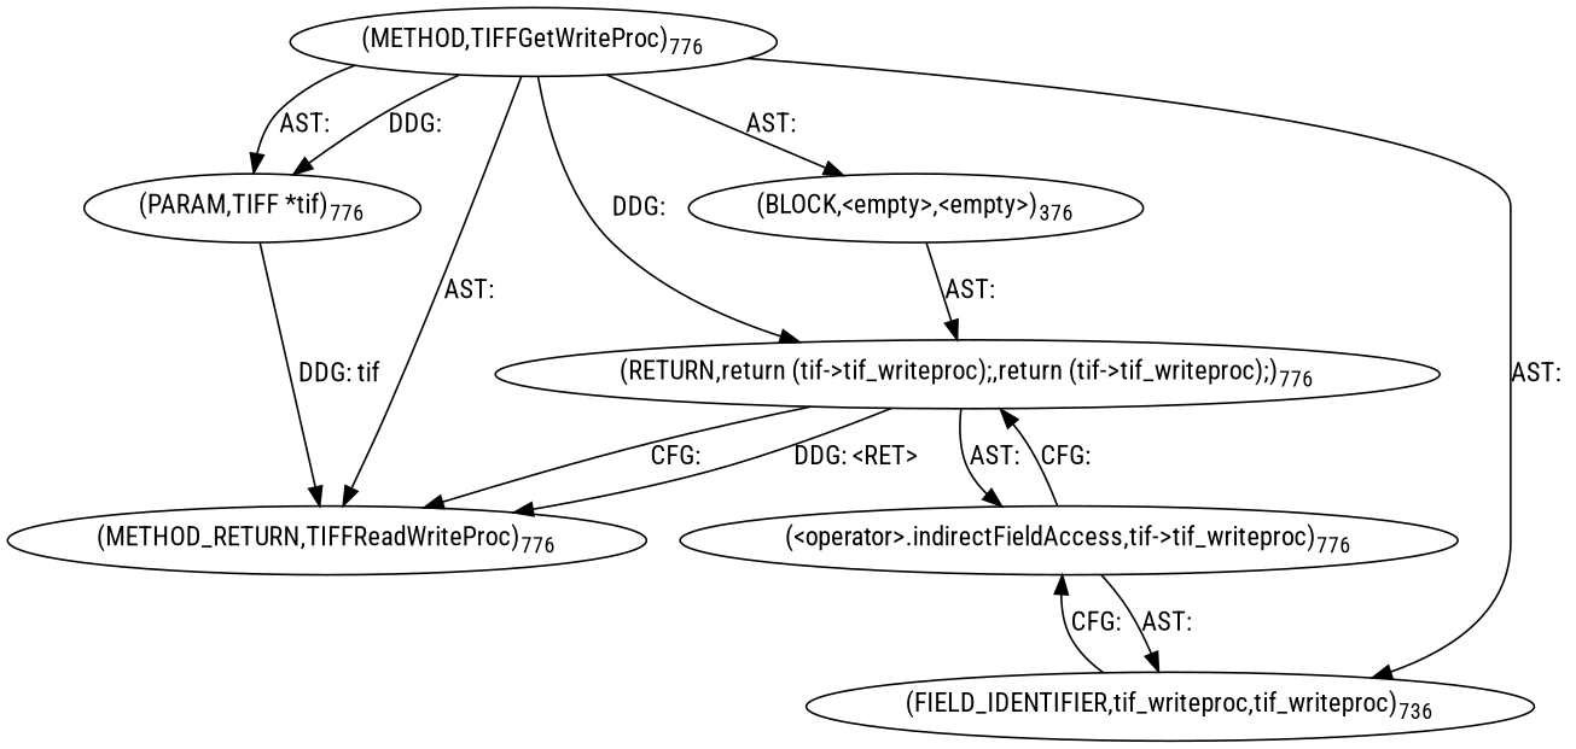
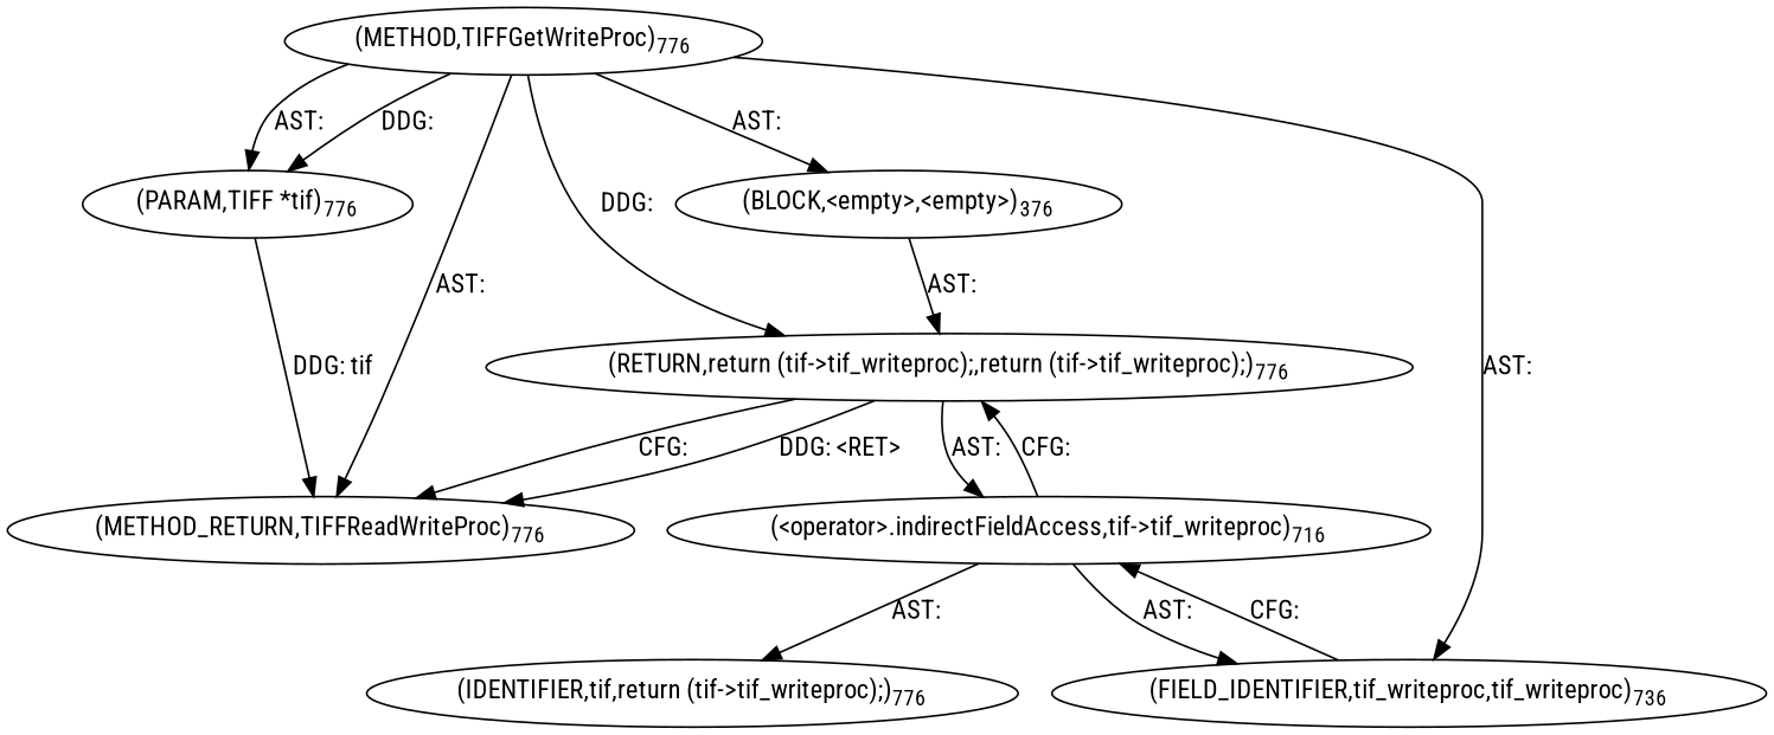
  digraph {
    fontname="Roboto Condensed"
    node [fontname="Roboto Condensed"]
    edge [fontname="Roboto Condensed"]
    n1 [label=<(METHOD,TIFFGetWriteProc)<SUB>776</SUB>>]
    n2 [label=<(PARAM,TIFF *tif)<SUB>776</SUB>>]
    n3 [label=<(BLOCK,&lt;empty&gt;,&lt;empty&gt;)<SUB>376</SUB>>]
    n4 [label=<(RETURN,return (tif-&gt;tif_writeproc);,return (tif-&gt;tif_writeproc);)<SUB>776</SUB>>]
    n5 [label=<(FIELD_IDENTIFIER,tif_writeproc,tif_writeproc)<SUB>736</SUB>>]
    n6 [label=<(METHOD_RETURN,TIFFReadWriteProc)<SUB>776</SUB>>]
-   n7 [label=<(&lt;operator&gt;.indirectFieldAccess,tif-&gt;tif_writeproc)<SUB>776</SUB>>]
+   n7 [label=<(&lt;operator&gt;.indirectFieldAccess,tif-&gt;tif_writeproc)<SUB>716</SUB>>]
+   n8 [label=<(IDENTIFIER,tif,return (tif-&gt;tif_writeproc);)<SUB>776</SUB>>]
    n1 -> n2 [label="AST: "]
    n1 -> n2 [label="DDG: "]
    n1 -> n3 [label="AST: "]
    n1 -> n4 [label="DDG: "]
    n1 -> n5 [label="AST: "]
    n1 -> n6 [label="AST: "]
    n2 -> n6 [label="DDG: tif"]
    n3 -> n4 [label="AST: "]
    n4 -> n6 [label="CFG: "]
    n4 -> n6 [label="DDG: &lt;RET&gt;"]
    n4 -> n7 [label="AST: "]
    n5 -> n7 [label="CFG: "]
    n7 -> n4 [label="CFG: "]
    n7 -> n5 [label="AST: "]
+   n7 -> n8 [label="AST: "]
  }
